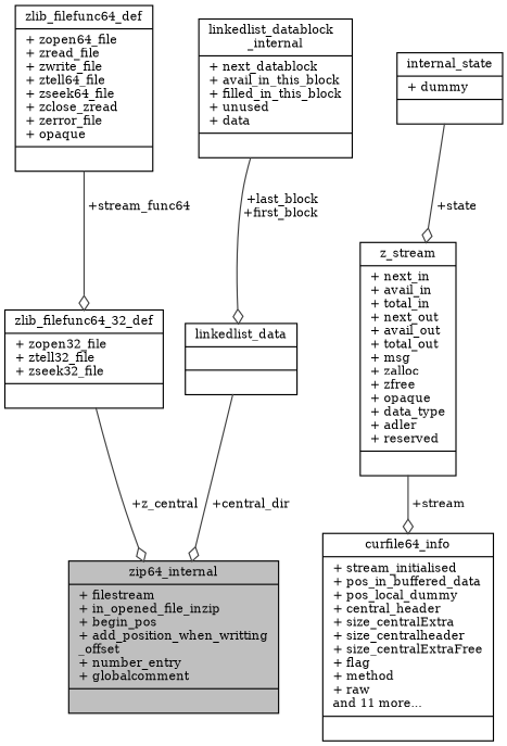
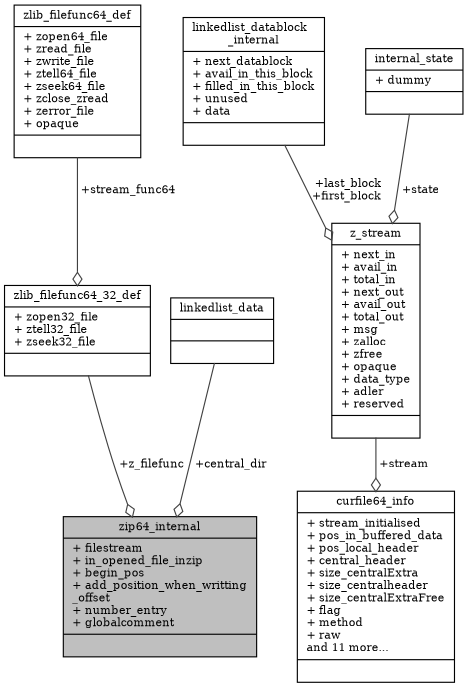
  digraph {
    fontname="DejaVu Serif"
    node [color=black fillcolor=white fontname="DejaVu Serif" fontsize=10 shape=record style=filled]
    edge [arrowhead=odiamond color=grey25 fontname="DejaVu Serif" fontsize=10 labelfontname=Helvetica labelfontsize=10 style=solid]
    n1 [fillcolor=grey75 fontcolor=black height=0.2 label="{zip64_internal\n|+ filestream\l+ in_opened_file_inzip\l+ begin_pos\l+ add_position_when_writting\l_offset\l+ number_entry\l+ globalcomment\l|}" width=0.4]
    n2 [height=0.2 label="{linkedlist_data\n||}" width=0.4]
    n3 [height=0.2 label="{linkedlist_datablock\l_internal\n|+ next_datablock\l+ avail_in_this_block\l+ filled_in_this_block\l+ unused\l+ data\l|}" width=0.4]
-   n4 [height=0.2 label="{curfile64_info\n|+ stream_initialised\l+ pos_in_buffered_data\l+ pos_local_dummy\l+ central_header\l+ size_centralExtra\l+ size_centralheader\l+ size_centralExtraFree\l+ flag\l+ method\l+ raw\land 11 more...\l|}" width=0.4]
+   n4 [height=0.2 label="{curfile64_info\n|+ stream_initialised\l+ pos_in_buffered_data\l+ pos_local_header\l+ central_header\l+ size_centralExtra\l+ size_centralheader\l+ size_centralExtraFree\l+ flag\l+ method\l+ raw\land 11 more...\l|}" width=0.4]
    n5 [height=0.2 label="{z_stream\n|+ next_in\l+ avail_in\l+ total_in\l+ next_out\l+ avail_out\l+ total_out\l+ msg\l+ zalloc\l+ zfree\l+ opaque\l+ data_type\l+ adler\l+ reserved\l|}" width=0.4]
    n6 [height=0.2 label="{internal_state\n|+ dummy\l|}" width=0.4]
    n7 [height=0.2 label="{zlib_filefunc64_32_def\n|+ zopen32_file\l+ ztell32_file\l+ zseek32_file\l|}" width=0.4]
    n8 [height=0.2 label="{zlib_filefunc64_def\n|+ zopen64_file\l+ zread_file\l+ zwrite_file\l+ ztell64_file\l+ zseek64_file\l+ zclose_zread\l+ zerror_file\l+ opaque\l|}" width=0.4]
    n2 -> n1 [label=" +central_dir"]
-   n3 -> n2 [label=" +last_block\n+first_block"]
+   n3 -> n5 [label=" +last_block\n+first_block"]
    n5 -> n4 [label=" +stream"]
    n6 -> n5 [label=" +state"]
-   n7 -> n1 [label=" +z_central"]
+   n7 -> n1 [label=" +z_filefunc"]
    n8 -> n7 [label=" +stream_func64"]
  }
